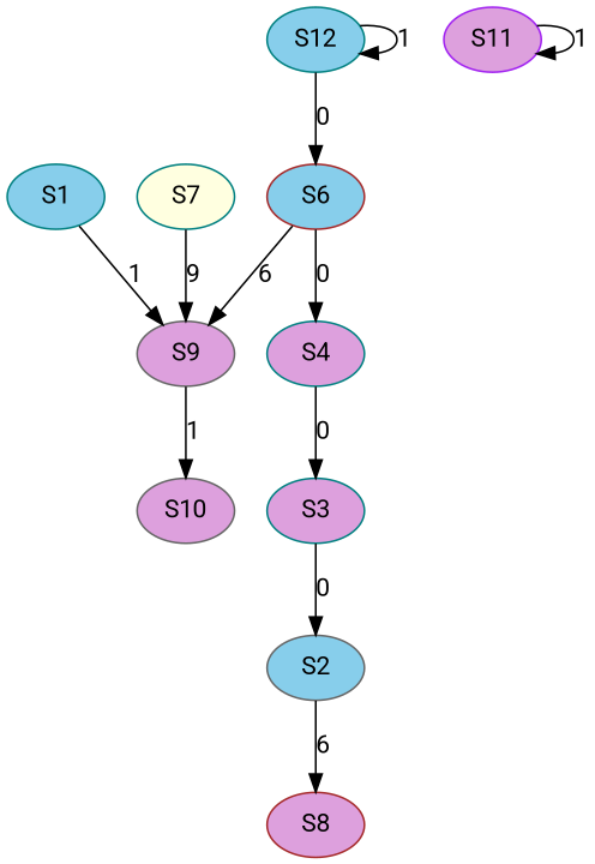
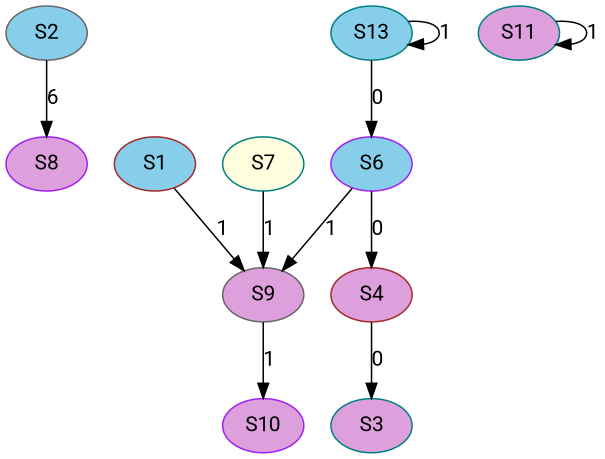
  strict digraph {
    fontname=Roboto
    node [color=teal fillcolor=plum fontname=Roboto style=filled]
    edge [fontname=Roboto]
    S2 [color=gray40 fillcolor=skyblue]
    S3
-   S8 [color=brown]
-   S4
-   S6 [color=brown fillcolor=skyblue]
+   S8 [color=purple]
+   S4 [color=brown]
+   S6 [color=purple fillcolor=skyblue]
    S9 [color=gray40]
-   S10 [color=gray40]
-   S12 [fillcolor=skyblue]
-   S1 [fillcolor=skyblue]
+   S10 [color=purple]
+   S12 [fillcolor=skyblue label=S13]
+   S1 [color=brown fillcolor=skyblue]
    S7 [fillcolor=lightyellow]
-   S11 [color=purple]
+   S11
    S2 -> S8 [label=6]
-   S3 -> S2 [label=0]
    S4 -> S3 [label=0]
    S6 -> S4 [label=0]
-   S6 -> S9 [label=6]
+   S6 -> S9 [label=1]
    S9 -> S10 [label=1]
    S12 -> S6 [label=0]
    S12 -> S12 [label=1]
    S1 -> S9 [label=1]
-   S7 -> S9 [label=9]
+   S7 -> S9 [label=1]
    S11 -> S11 [label=1]
  }
